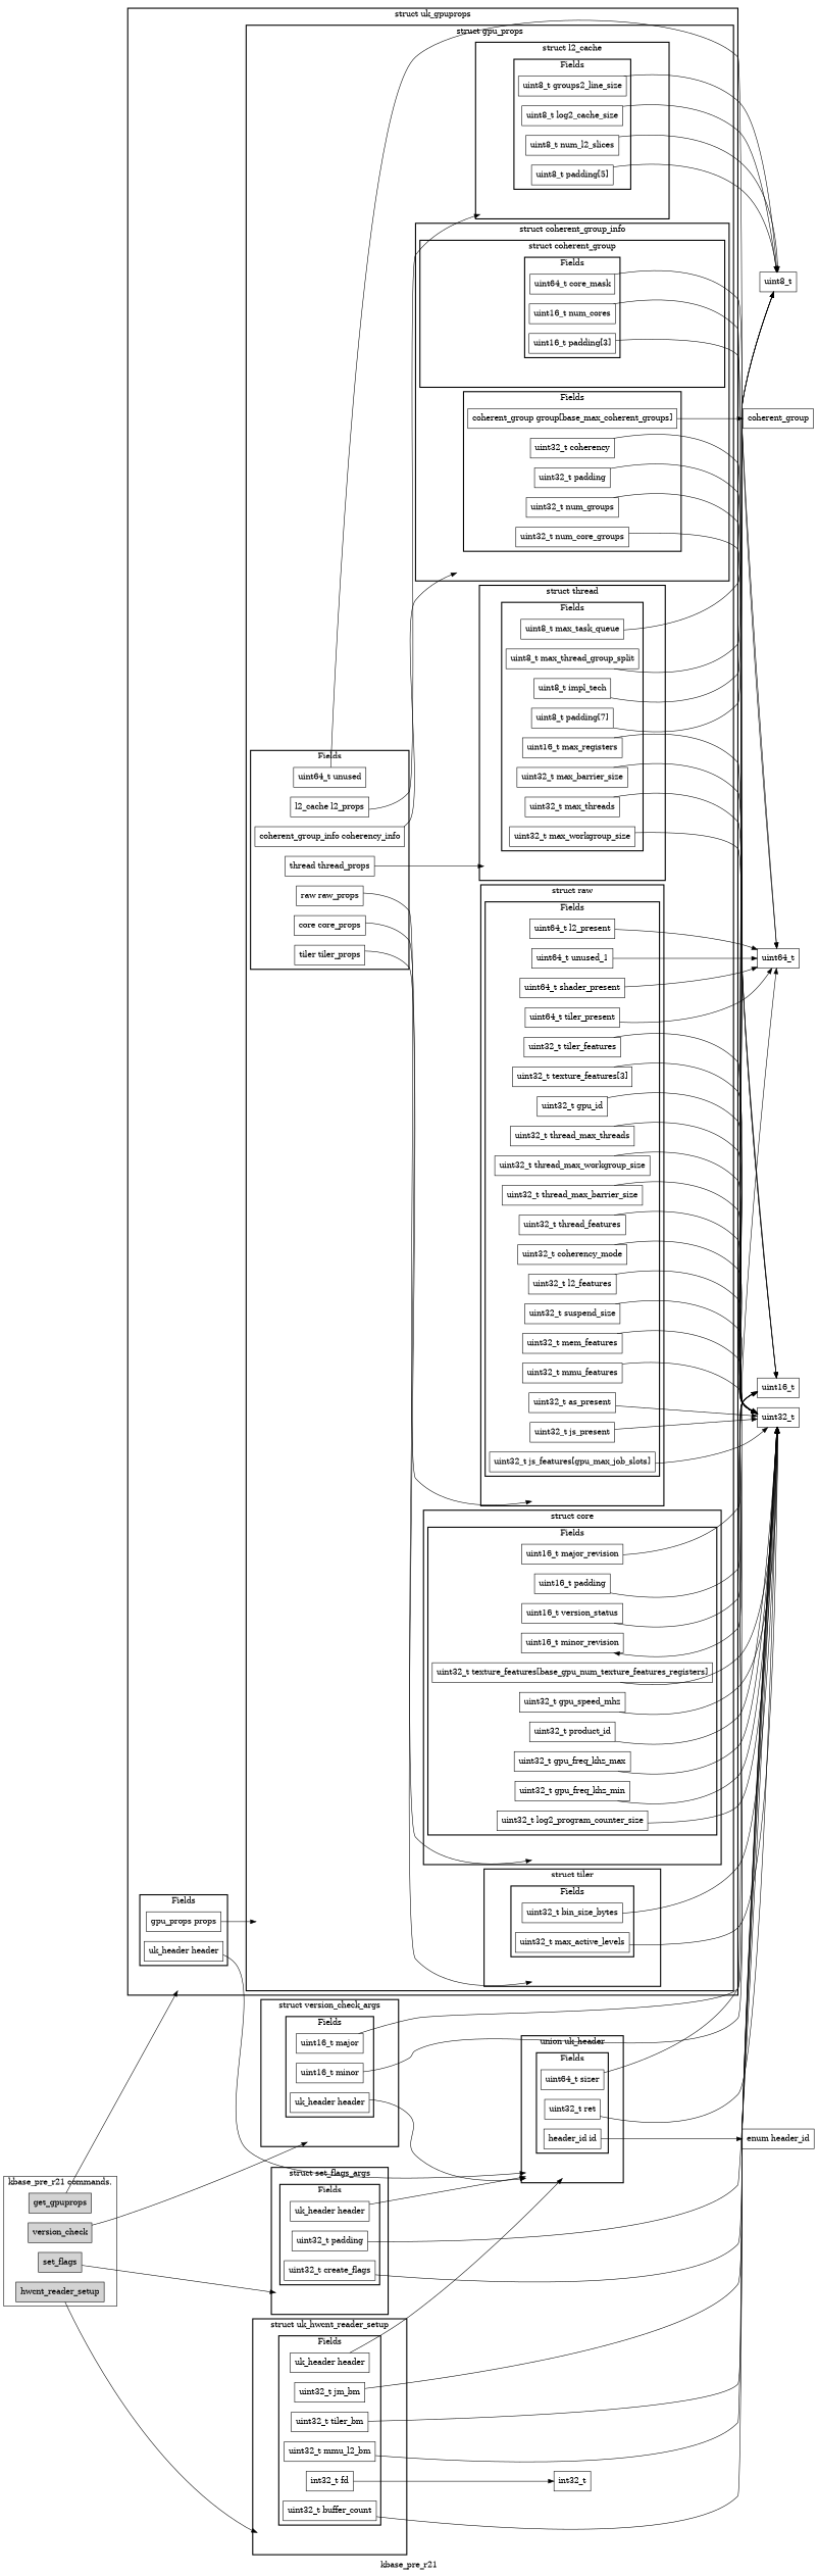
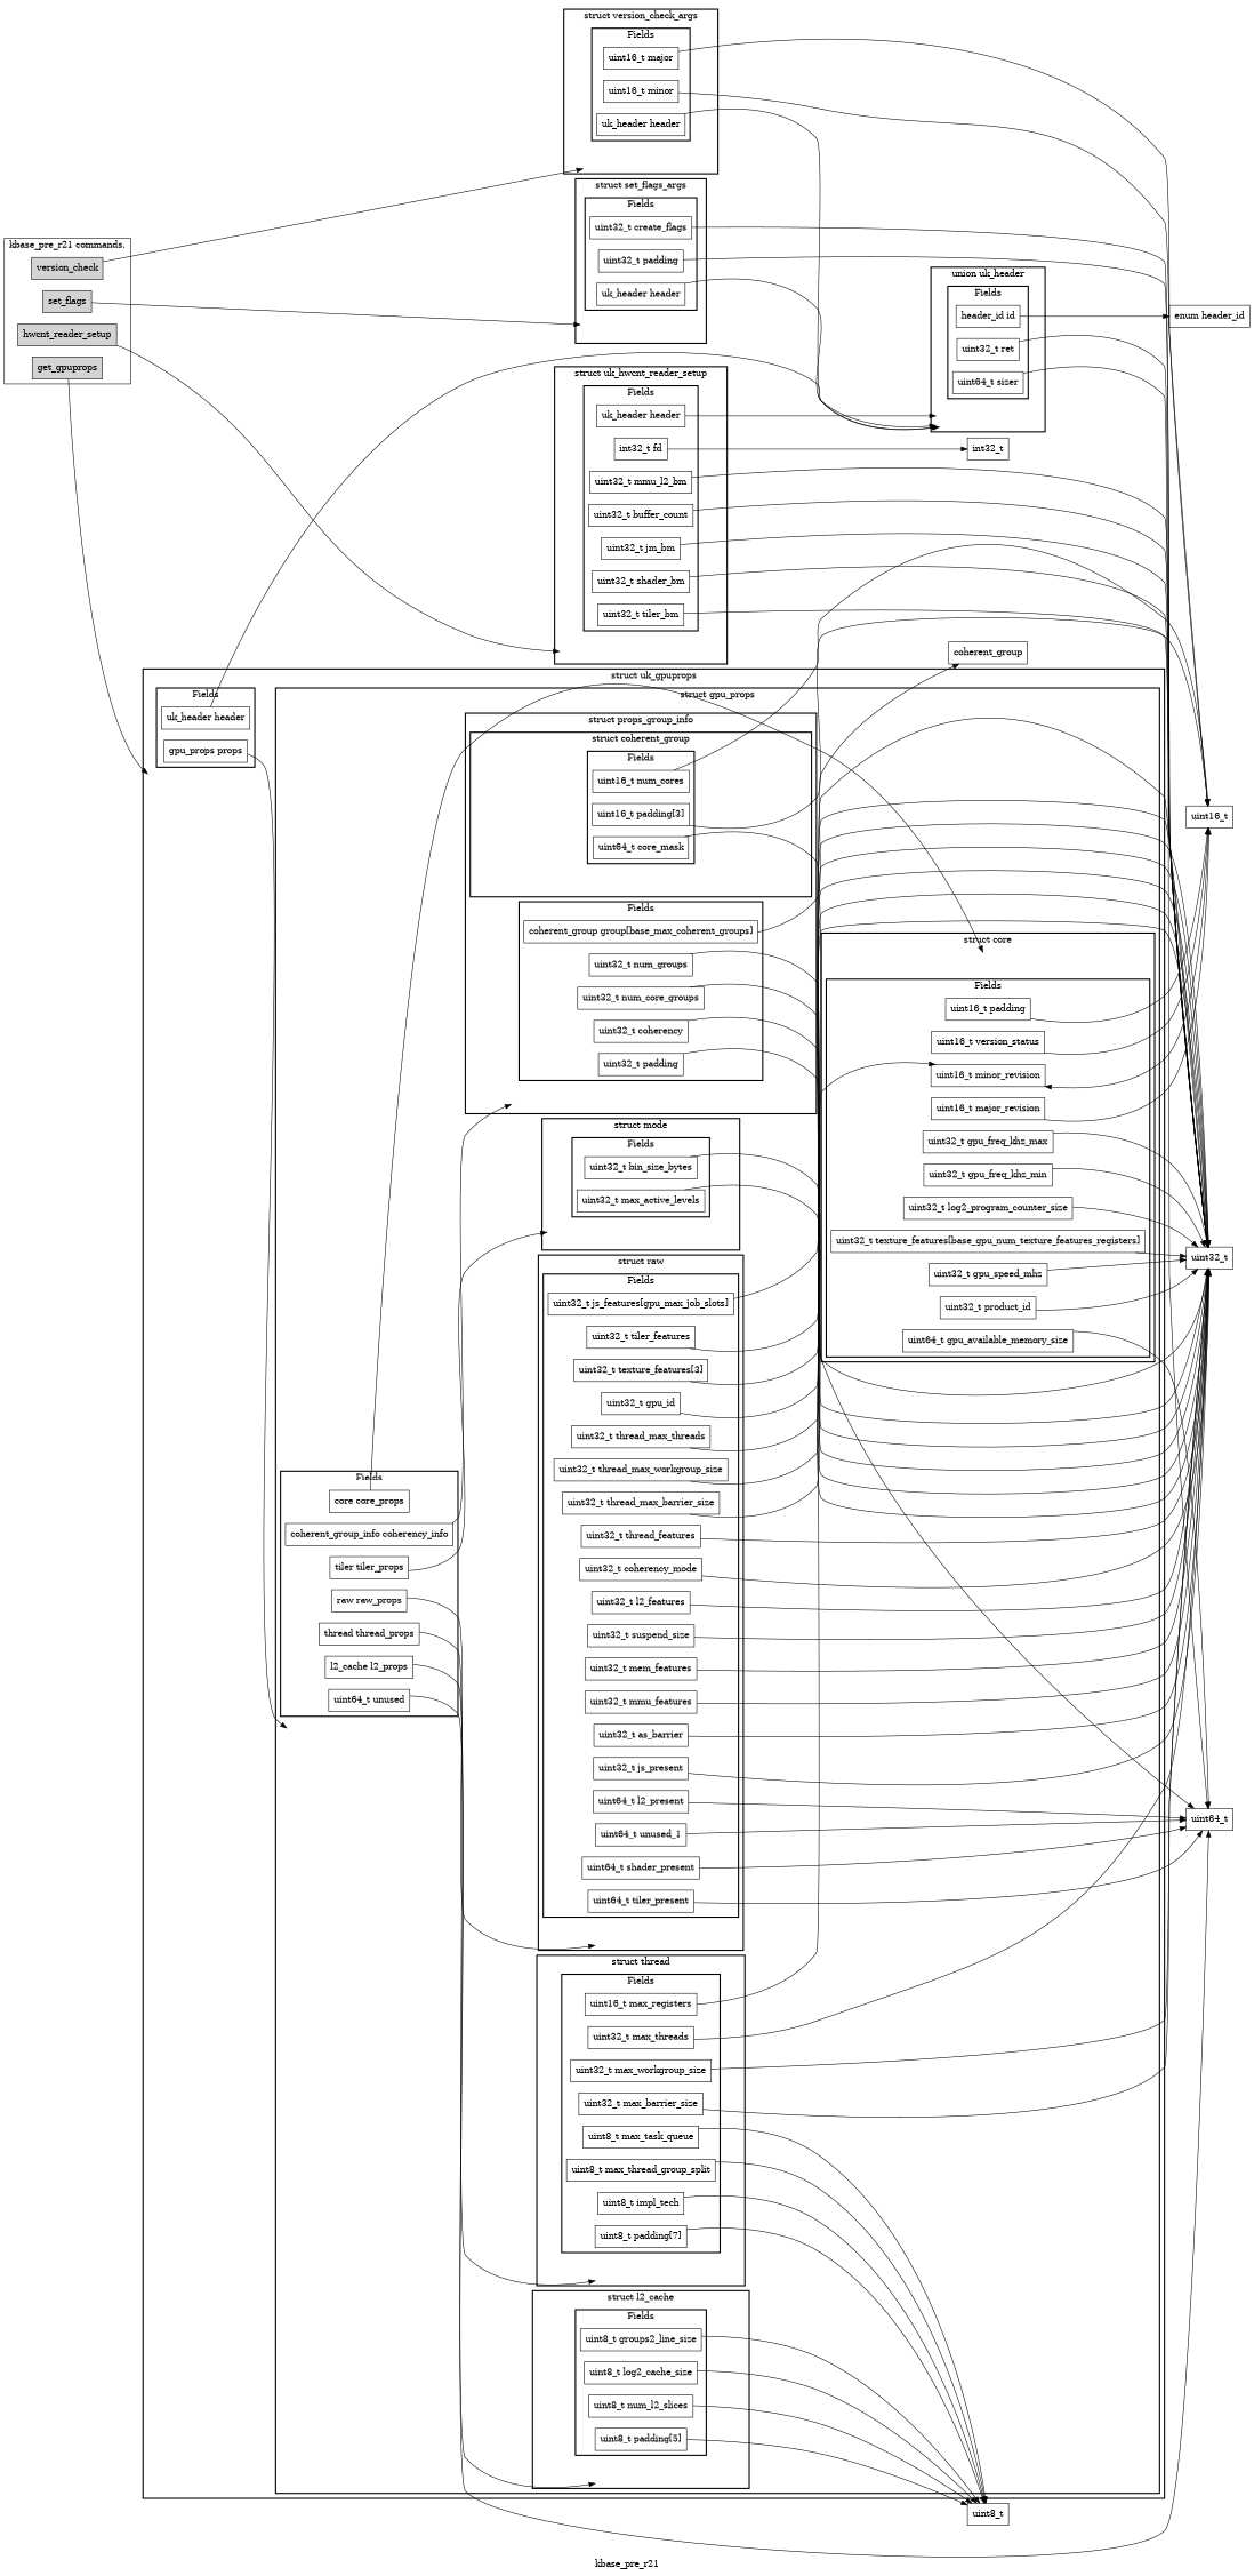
  digraph {
    compound=true
    label=kbase_pre_r21
    rankdir=LR
    node [shape=box]
    n1 [fillcolor=lightgrey label=version_check style=filled]
    n2 [fillcolor=lightgrey label=set_flags style=filled]
    n3 [fillcolor=lightgrey label=get_gpuprops style=filled]
    n4 [fillcolor=lightgrey label=hwcnt_reader_setup style=filled]
    n5 [label="header_id id"]
    n6 [label="uint32_t ret"]
    n7 [label="uint64_t sizer"]
    compound_uk_header [style=invis]
    n9 [label="uk_header header"]
    n10 [label="uint16_t major"]
    n11 [label="uint16_t minor"]
    compound_version_check_args [style=invis]
    n13 [label="uk_header header"]
    n14 [label="uint32_t create_flags"]
    n15 [label="uint32_t padding"]
    compound_set_flags_args [style=invis]
    n17 [label="uint32_t product_id"]
    n18 [label="uint16_t version_status"]
    n19 [label="uint16_t minor_revision"]
    n20 [label="uint16_t major_revision"]
    n21 [label="uint16_t padding"]
    n22 [label="uint32_t gpu_speed_mhz"]
    n23 [label="uint32_t gpu_freq_khz_max"]
    n24 [label="uint32_t gpu_freq_khz_min"]
    n25 [label="uint32_t log2_program_counter_size"]
    n26 [label="uint32_t texture_features[base_gpu_num_texture_features_registers]"]
+   n27 [label="uint64_t gpu_available_memory_size"]
    compound_uk_gpuprops_gpu_props_core [style=invis]
    n29 [label="uint8_t groups2_line_size"]
    n30 [label="uint8_t log2_cache_size"]
    n31 [label="uint8_t num_l2_slices"]
    n32 [label="uint8_t padding[5]"]
    compound_uk_gpuprops_gpu_props_l2_cache [style=invis]
    n34 [label="uint32_t bin_size_bytes"]
    n35 [label="uint32_t max_active_levels"]
    compound_uk_gpuprops_gpu_props_tiler [style=invis]
    n37 [label="uint32_t max_threads"]
    n38 [label="uint32_t max_workgroup_size"]
    n39 [label="uint32_t max_barrier_size"]
    n40 [label="uint16_t max_registers"]
    n41 [label="uint8_t max_task_queue"]
    n42 [label="uint8_t max_thread_group_split"]
    n43 [label="uint8_t impl_tech"]
    n44 [label="uint8_t padding[7]"]
    compound_uk_gpuprops_gpu_props_thread [style=invis]
    n46 [label="uint64_t shader_present"]
    n47 [label="uint64_t tiler_present"]
    n48 [label="uint64_t l2_present"]
    n49 [label="uint64_t unused_1"]
    n50 [label="uint32_t l2_features"]
    n51 [label="uint32_t suspend_size"]
    n52 [label="uint32_t mem_features"]
    n53 [label="uint32_t mmu_features"]
-   n54 [label="uint32_t as_present"]
+   n54 [label="uint32_t as_barrier"]
    n55 [label="uint32_t js_present"]
    n56 [label="uint32_t js_features[gpu_max_job_slots]"]
    n57 [label="uint32_t tiler_features"]
    n58 [label="uint32_t texture_features[3]"]
    n59 [label="uint32_t gpu_id"]
    n60 [label="uint32_t thread_max_threads"]
    n61 [label="uint32_t thread_max_workgroup_size"]
    n62 [label="uint32_t thread_max_barrier_size"]
    n63 [label="uint32_t thread_features"]
    n64 [label="uint32_t coherency_mode"]
    compound_uk_gpuprops_gpu_props_raw [style=invis]
    n66 [label="uint64_t core_mask"]
    n67 [label="uint16_t num_cores"]
    n68 [label="uint16_t padding[3]"]
    compound_uk_gpuprops_gpu_props_coherent_group_info_coherent_group [style=invis]
    n70 [label="uint32_t num_groups"]
    n71 [label="uint32_t num_core_groups"]
    n72 [label="uint32_t coherency"]
    n73 [label="uint32_t padding"]
    n74 [label="coherent_group group[base_max_coherent_groups]"]
    compound_uk_gpuprops_gpu_props_coherent_group_info [style=invis]
    n76 [label="core core_props"]
    n77 [label="l2_cache l2_props"]
    n78 [label="uint64_t unused"]
    n79 [label="tiler tiler_props"]
    n80 [label="thread thread_props"]
    n81 [label="raw raw_props"]
    n82 [label="coherent_group_info coherency_info"]
    compound_uk_gpuprops_gpu_props [style=invis]
    n84 [label="uk_header header"]
    n85 [label="gpu_props props"]
    compound_uk_gpuprops [style=invis]
    n87 [label="uk_header header"]
    n88 [label="uint32_t buffer_count"]
    n89 [label="uint32_t jm_bm"]
+   n90 [label="uint32_t shader_bm"]
    n91 [label="uint32_t tiler_bm"]
    n92 [label="uint32_t mmu_l2_bm"]
    n93 [label="int32_t fd"]
    compound_uk_hwcnt_reader_setup [style=invis]
    n95 [label="enum header_id"]
    uint32_t
    uint64_t
    uint16_t
    uint8_t
    coherent_group
    int32_t
    subgraph cluster_1 {
      label="kbase_pre_r21 commands."
      n1
      n2
      n3
      n4
    }
    subgraph cluster_2 {
      label="union uk_header"
      style=bold
      compound_uk_header
      subgraph cluster_3 {
        label=Fields
        style=bold
        n5
        n6
        n7
      }
    }
    subgraph cluster_4 {
      label="struct version_check_args"
      style=bold
      compound_version_check_args
      subgraph cluster_5 {
        label=Fields
        style=bold
        n9
        n10
        n11
      }
    }
    subgraph cluster_6 {
      label="struct set_flags_args"
      style=bold
      compound_set_flags_args
      subgraph cluster_7 {
        label=Fields
        style=bold
        n13
        n14
        n15
      }
    }
    subgraph cluster_8 {
      label="struct uk_gpuprops"
      style=bold
      compound_uk_gpuprops
      subgraph cluster_9 {
        label="struct gpu_props"
        style=bold
        compound_uk_gpuprops_gpu_props
        subgraph cluster_10 {
          label="struct core"
          style=bold
          compound_uk_gpuprops_gpu_props_core
          subgraph cluster_11 {
            label=Fields
            style=bold
            n17
            n18
            n19
            n20
            n21
            n22
            n23
            n24
            n25
            n26
+           n27
          }
        }
        subgraph cluster_12 {
          label="struct l2_cache"
          style=bold
          compound_uk_gpuprops_gpu_props_l2_cache
          subgraph cluster_13 {
            label=Fields
            style=bold
            n29
            n30
            n31
            n32
          }
        }
        subgraph cluster_14 {
-         label="struct tiler"
+         label="struct mode"
          style=bold
          compound_uk_gpuprops_gpu_props_tiler
          subgraph cluster_15 {
            label=Fields
            style=bold
            n34
            n35
          }
        }
        subgraph cluster_16 {
          label="struct thread"
          style=bold
          compound_uk_gpuprops_gpu_props_thread
          subgraph cluster_17 {
            label=Fields
            style=bold
            n37
            n38
            n39
            n40
            n41
            n42
            n43
            n44
          }
        }
        subgraph cluster_18 {
          label="struct raw"
          style=bold
          compound_uk_gpuprops_gpu_props_raw
          subgraph cluster_19 {
            label=Fields
            style=bold
            n46
            n47
            n48
            n49
            n50
            n51
            n52
            n53
            n54
            n55
            n56
            n57
            n58
            n59
            n60
            n61
            n62
            n63
            n64
          }
        }
        subgraph cluster_20 {
-         label="struct coherent_group_info"
+         label="struct props_group_info"
          style=bold
          compound_uk_gpuprops_gpu_props_coherent_group_info
          subgraph cluster_21 {
            label="struct coherent_group"
            style=bold
            compound_uk_gpuprops_gpu_props_coherent_group_info_coherent_group
            subgraph cluster_22 {
              label=Fields
              style=bold
              n66
              n67
              n68
            }
          }
          subgraph cluster_23 {
            label=Fields
            style=bold
            n70
            n71
            n72
            n73
            n74
          }
        }
        subgraph cluster_24 {
          label=Fields
          style=bold
          n76
          n77
          n78
          n79
          n80
          n81
          n82
        }
      }
      subgraph cluster_25 {
        label=Fields
        style=bold
        n84
        n85
      }
    }
    subgraph cluster_26 {
      label="struct uk_hwcnt_reader_setup"
      style=bold
      compound_uk_hwcnt_reader_setup
      subgraph cluster_27 {
        label=Fields
        style=bold
        n87
        n88
        n89
+       n90
        n91
        n92
        n93
      }
    }
    n1 -> compound_version_check_args
    n2 -> compound_set_flags_args
    n3 -> compound_uk_gpuprops
    n4 -> compound_uk_hwcnt_reader_setup
    n5 -> n95
    n6 -> uint32_t
    n7 -> uint64_t
    n9 -> compound_uk_header
    n10 -> uint16_t
    n11 -> uint16_t
    n13 -> compound_uk_header
    n14 -> uint32_t
    n15 -> uint32_t
    n17 -> uint32_t
    n18 -> uint16_t
    n20 -> uint16_t
    n21 -> uint16_t
    n22 -> uint32_t
    n23 -> uint32_t
    n24 -> uint32_t
    n25 -> uint32_t
    n26 -> uint32_t
+   n27 -> uint64_t
    n29 -> uint8_t
    n30 -> uint8_t
    n31 -> uint8_t
    n32 -> uint8_t
    n34 -> uint32_t
    n35 -> uint32_t
    n37 -> uint32_t
    n38 -> uint32_t
    n39 -> uint32_t
-   n40 -> uint16_t
+   n40 -> n19
    n41 -> uint8_t
    n42 -> uint8_t
    n43 -> uint8_t
    n44 -> uint8_t
    n46 -> uint64_t
    n47 -> uint64_t
    n48 -> uint64_t
    n49 -> uint64_t
    n50 -> uint32_t
    n51 -> uint32_t
    n52 -> uint32_t
    n53 -> uint32_t
    n54 -> uint32_t
    n55 -> uint32_t
    n56 -> uint32_t
    n57 -> uint32_t
    n58 -> uint32_t
    n59 -> uint32_t
    n60 -> uint32_t
    n61 -> uint32_t
    n62 -> uint32_t
    n63 -> uint32_t
    n64 -> uint32_t
    n66 -> uint64_t
    n67 -> uint16_t
    n68 -> uint16_t
    n70 -> uint32_t
    n71 -> uint32_t
    n72 -> uint32_t
    n73 -> uint32_t
    n74 -> coherent_group
    n76 -> compound_uk_gpuprops_gpu_props_core
    n77 -> compound_uk_gpuprops_gpu_props_l2_cache
    n78 -> uint64_t
    n79 -> compound_uk_gpuprops_gpu_props_tiler
    n80 -> compound_uk_gpuprops_gpu_props_thread
    n81 -> compound_uk_gpuprops_gpu_props_raw
    n82 -> compound_uk_gpuprops_gpu_props_coherent_group_info
    n84 -> compound_uk_header
    n85 -> compound_uk_gpuprops_gpu_props
    n87 -> compound_uk_header
    n88 -> uint32_t
    n89 -> uint32_t
+   n90 -> uint32_t
    n91 -> uint32_t
    n92 -> uint32_t
    n93 -> int32_t
    uint16_t -> n19
  }
